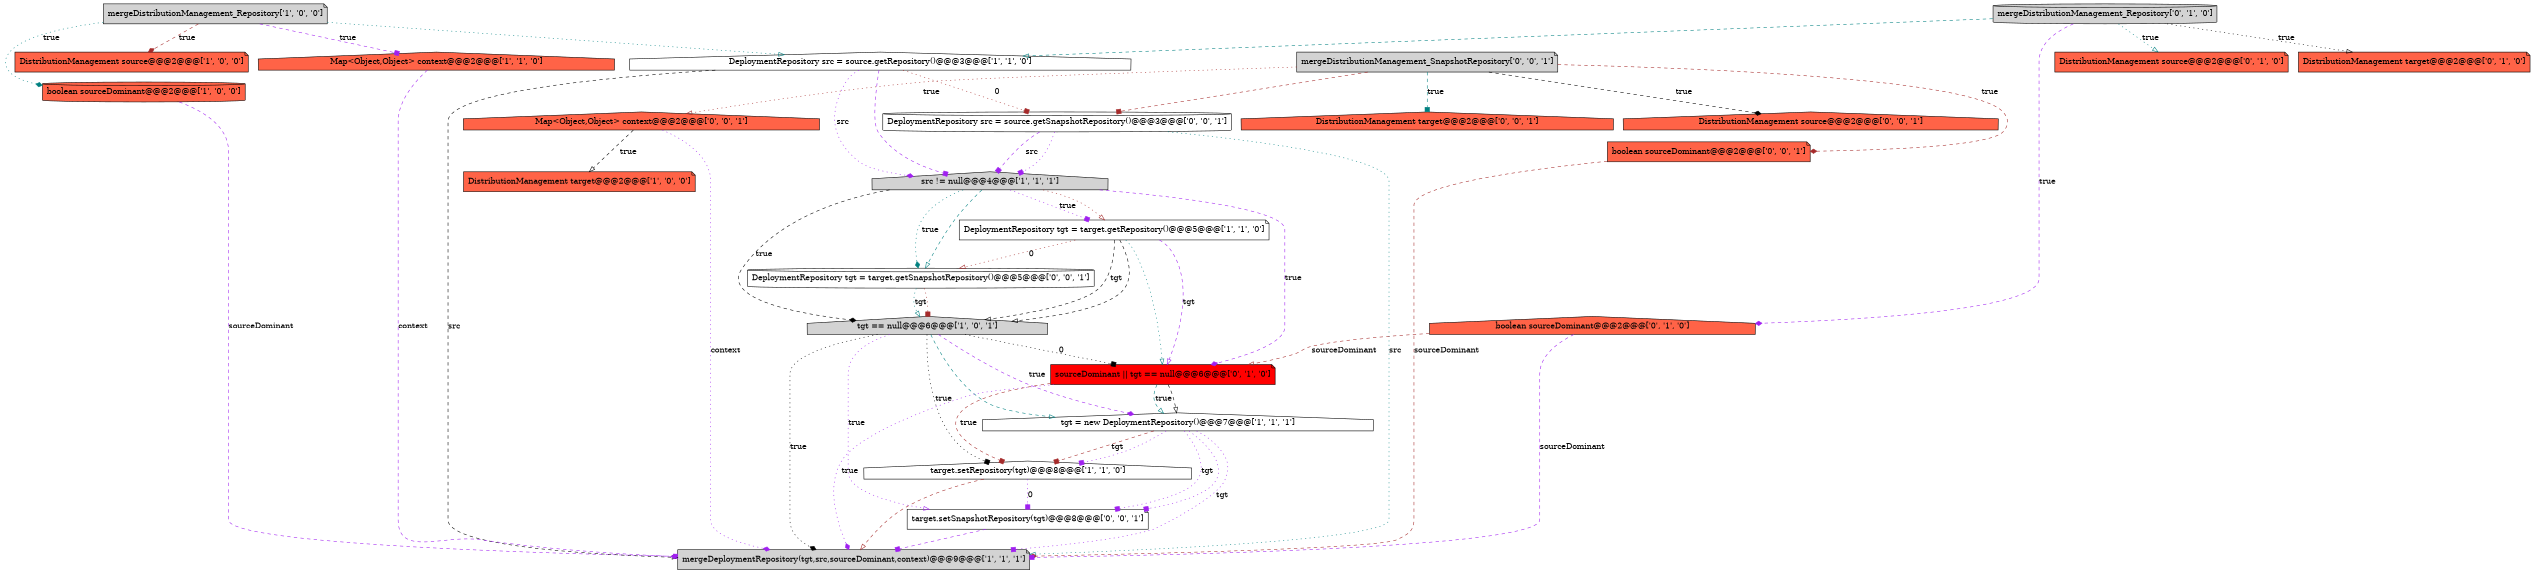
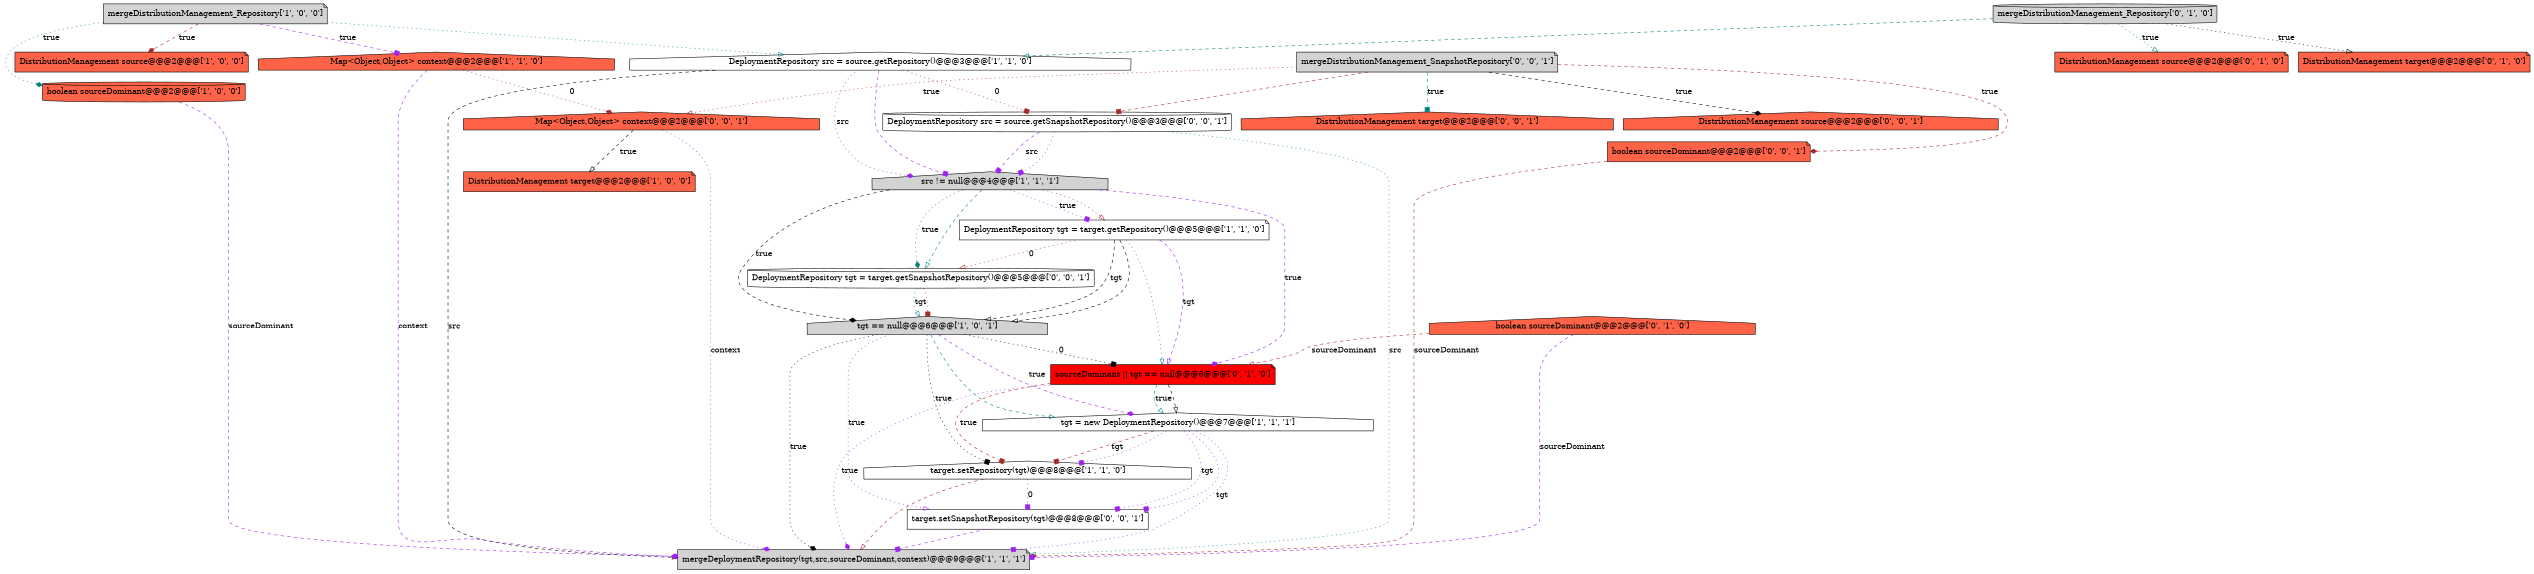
  digraph {
    node [fillcolor=tomato shape=note style=filled]
    edge [arrowhead=onormal color=purple style=dashed]
    n1 [label="Map<Object,Object> context@@@2@@@['0', '0', '1']" shape=house]
    n2 [fillcolor=lightgray label="mergeDeploymentRepository(tgt,src,sourceDominant,context)@@@9@@@['1', '1', '1']"]
    n3 [label="DistributionManagement target@@@2@@@['1', '0', '0']"]
    n4 [fillcolor=lightgray label="src != null@@@4@@@['1', '1', '1']" shape=house]
    n5 [fillcolor=white label="DeploymentRepository tgt = target.getSnapshotRepository()@@@5@@@['0', '0', '1']" shape=cylinder]
    n6 [fillcolor=lightgray label="tgt == null@@@6@@@['1', '0', '1']" shape=house]
    n7 [fillcolor=white label="DeploymentRepository tgt = target.getRepository()@@@5@@@['1', '1', '0']"]
    n8 [fillcolor=red label="sourceDominant || tgt == null@@@6@@@['0', '1', '0']"]
    n9 [fillcolor=white label="target.setSnapshotRepository(tgt)@@@8@@@['0', '0', '1']"]
    n10 [fillcolor=white label="target.setRepository(tgt)@@@8@@@['1', '1', '0']" shape=house]
    n11 [fillcolor=white label="tgt = new DeploymentRepository()@@@7@@@['1', '1', '1']" shape=house]
    n12 [label="boolean sourceDominant@@@2@@@['1', '0', '0']" shape=cylinder]
    n13 [label="DistributionManagement source@@@2@@@['0', '1', '0']"]
    n14 [fillcolor=lightgray label="mergeDistributionManagement_Repository['1', '0', '0']"]
    n15 [fillcolor=white label="DeploymentRepository src = source.getRepository()@@@3@@@['1', '1', '0']" shape=house]
    n16 [label="DistributionManagement source@@@2@@@['1', '0', '0']"]
    n17 [label="Map<Object,Object> context@@@2@@@['1', '1', '0']" shape=house]
    n18 [fillcolor=white label="DeploymentRepository src = source.getSnapshotRepository()@@@3@@@['0', '0', '1']" shape=cylinder]
    n19 [label="DistributionManagement source@@@2@@@['0', '0', '1']" shape=house]
    n20 [fillcolor=lightgray label="mergeDistributionManagement_SnapshotRepository['0', '0', '1']"]
    n21 [label="DistributionManagement target@@@2@@@['0', '0', '1']" shape=house]
    n22 [label="boolean sourceDominant@@@2@@@['0', '0', '1']"]
    n23 [fillcolor=lightgray label="mergeDistributionManagement_Repository['0', '1', '0']" shape=cylinder]
    n24 [label="DistributionManagement target@@@2@@@['0', '1', '0']"]
    n25 [label="boolean sourceDominant@@@2@@@['0', '1', '0']" shape=house]
    n1 -> n2 [arrowhead=diamond label=context style=dotted]
    n1 -> n3 [color=black label=true]
    n4 -> n5 [color=teal]
    n4 -> n5 [arrowhead=diamond color=teal label=true style=dotted]
    n4 -> n6 [arrowhead=diamond color=black label=true]
    n4 -> n7 [arrowhead=box label=true style=dotted]
    n4 -> n7 [color=brown style=dotted]
    n4 -> n8 [arrowhead=diamond label=true]
    n5 -> n6 [color=teal label=tgt style=dotted]
    n5 -> n6 [arrowhead=box color=brown style=dotted]
    n6 -> n2 [arrowhead=diamond color=black label=true style=dotted]
    n6 -> n8 [arrowhead=box color=black label=0 style=dotted]
    n6 -> n9 [label=true style=dotted]
    n6 -> n10 [arrowhead=box color=black label=true style=dotted]
    n6 -> n11 [color=teal]
    n6 -> n11 [arrowhead=diamond label=true]
    n7 -> n5 [color=brown label=0 style=dotted]
    n7 -> n6 [color=black label=tgt]
    n7 -> n6 [color=black]
    n7 -> n8 [label=tgt]
    n7 -> n8 [color=teal style=dotted]
    n8 -> n2 [arrowhead=diamond label=true style=dotted]
    n8 -> n10 [arrowhead=box color=brown label=true]
    n8 -> n11 [color=teal label=true]
    n8 -> n11 [color=black]
    n9 -> n2 [arrowhead=box]
    n10 -> n2 [color=brown]
    n10 -> n9 [arrowhead=box label=0 style=dotted]
    n11 -> n2 [arrowhead=box label=tgt style=dotted]
    n11 -> n9 [arrowhead=box label=tgt style=dotted]
    n11 -> n9 [arrowhead=box style=dotted]
    n11 -> n10 [arrowhead=box color=brown label=tgt]
    n11 -> n10 [arrowhead=box style=dotted]
    n12 -> n2 [arrowhead=box label=sourceDominant]
    n14 -> n12 [arrowhead=diamond color=teal label=true style=dotted]
    n14 -> n15 [color=teal style=dotted]
    n14 -> n16 [arrowhead=diamond color=brown label=true]
    n14 -> n17 [arrowhead=box label=true]
    n15 -> n2 [color=black label=src]
    n15 -> n4 [arrowhead=diamond label=src style=dotted]
    n15 -> n4 [arrowhead=box]
    n15 -> n18 [arrowhead=box color=brown label=0 style=dotted]
+   n17 -> n1 [arrowhead=diamond color=brown label=0 style=dotted]
    n17 -> n2 [arrowhead=diamond label=context]
    n18 -> n2 [color=teal label=src style=dotted]
    n18 -> n4 [arrowhead=box label=src]
    n18 -> n4 [arrowhead=box style=dotted]
    n20 -> n1 [color=brown label=true style=dotted]
    n20 -> n18 [arrowhead=box color=brown]
    n20 -> n19 [arrowhead=diamond color=black label=true]
    n20 -> n21 [arrowhead=box color=teal label=true]
    n20 -> n22 [arrowhead=diamond color=brown label=true]
    n22 -> n2 [arrowhead=diamond color=brown label=sourceDominant]
    n23 -> n13 [color=teal label=true style=dotted]
    n23 -> n15 [color=teal]
    n23 -> n24 [color=black label=true style=dotted]
-   n23 -> n25 [arrowhead=diamond label=true]
    n25 -> n2 [arrowhead=box label=sourceDominant]
    n25 -> n8 [color=brown label=sourceDominant]
  }
